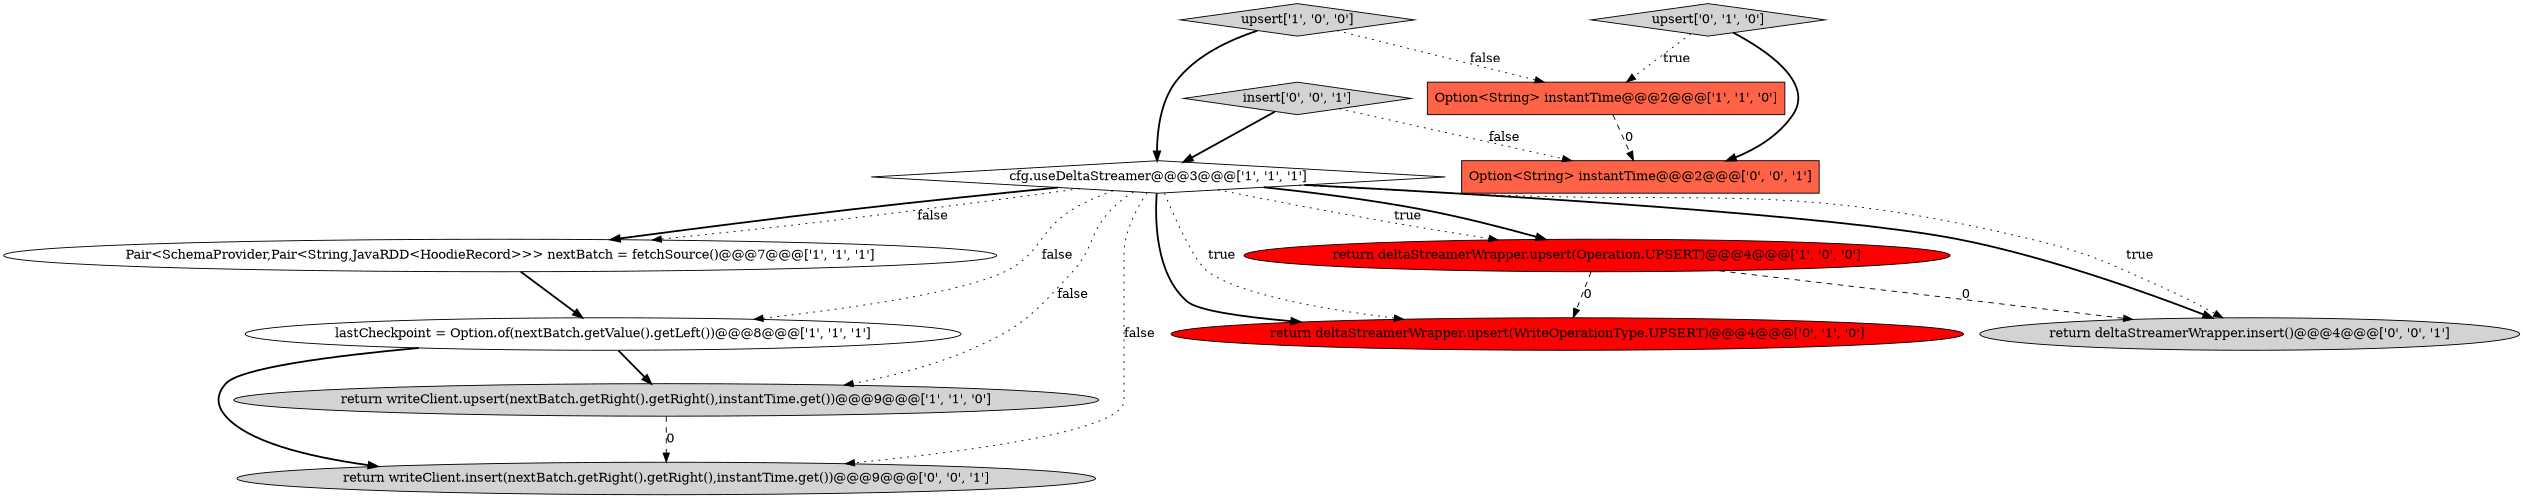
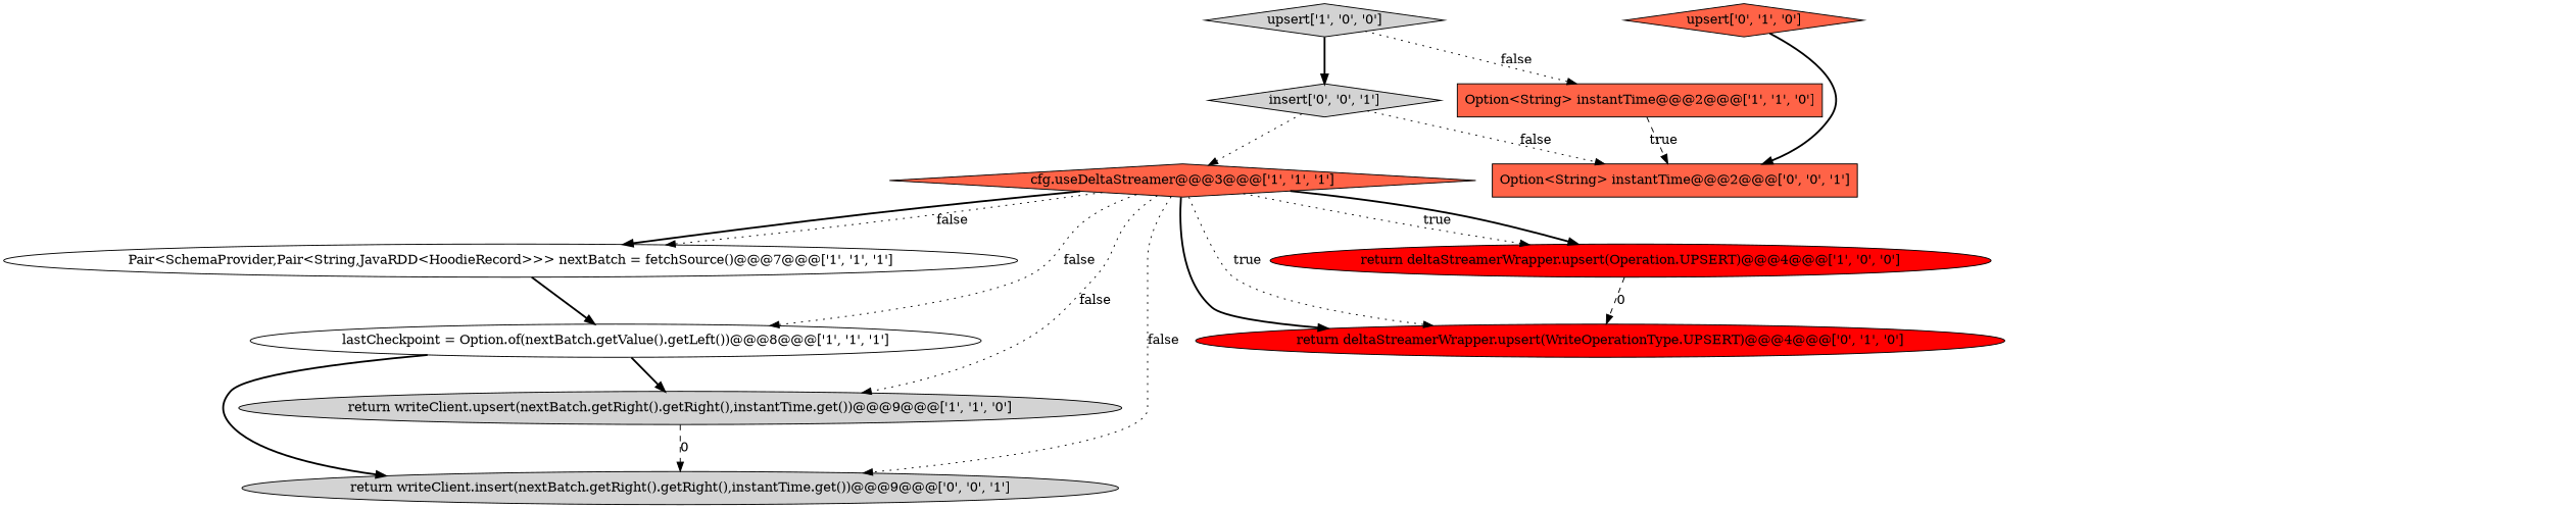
  digraph {
    node [fillcolor=lightgray shape=ellipse style=filled]
    edge [style=bold]
    n1 [fillcolor=white label="lastCheckpoint = Option.of(nextBatch.getValue().getLeft())@@@8@@@['1', '1', '1']"]
    n2 [label="return writeClient.upsert(nextBatch.getRight().getRight(),instantTime.get())@@@9@@@['1', '1', '0']"]
    n3 [label="return writeClient.insert(nextBatch.getRight().getRight(),instantTime.get())@@@9@@@['0', '0', '1']"]
    n4 [fillcolor=white label="Pair<SchemaProvider,Pair<String,JavaRDD<HoodieRecord>>> nextBatch = fetchSource()@@@7@@@['1', '1', '1']"]
    n5 [fillcolor=red label="return deltaStreamerWrapper.upsert(WriteOperationType.UPSERT)@@@4@@@['0', '1', '0']"]
    n6 [fillcolor=tomato label="Option<String> instantTime@@@2@@@['1', '1', '0']" shape=box]
    n7 [fillcolor=tomato label="Option<String> instantTime@@@2@@@['0', '0', '1']" shape=box]
    n8 [label="upsert['1', '0', '0']" shape=diamond]
-   n9 [fillcolor=white label="cfg.useDeltaStreamer@@@3@@@['1', '1', '1']" shape=diamond]
-   n10 [label="return deltaStreamerWrapper.insert()@@@4@@@['0', '0', '1']"]
+   n9 [fillcolor=tomato label="cfg.useDeltaStreamer@@@3@@@['1', '1', '1']" shape=diamond]
    n11 [fillcolor=red label="return deltaStreamerWrapper.upsert(Operation.UPSERT)@@@4@@@['1', '0', '0']"]
-   n12 [label="upsert['0', '1', '0']" shape=diamond]
+   n12 [fillcolor=tomato label="upsert['0', '1', '0']" shape=diamond]
    n13 [label="insert['0', '0', '1']" shape=diamond]
    n1 -> n2
    n1 -> n3
    n2 -> n3 [label=0 style=dashed]
    n4 -> n1
-   n6 -> n7 [label=0 style=dashed]
+   n6 -> n7 [label=true style=dashed]
    n8 -> n6 [label=false style=dotted]
-   n8 -> n9
+   n8 -> n13
    n9 -> n1 [label=false style=dotted]
    n9 -> n2 [label=false style=dotted]
    n9 -> n3 [label=false style=dotted]
    n9 -> n4
    n9 -> n4 [label=false style=dotted]
    n9 -> n5
    n9 -> n5 [label=true style=dotted]
-   n9 -> n10
-   n9 -> n10 [label=true style=dotted]
    n9 -> n11 [label=true style=dotted]
    n9 -> n11
    n11 -> n5 [label=0 style=dashed]
-   n11 -> n10 [label=0 style=dashed]
-   n12 -> n6 [label=true style=dotted]
    n12 -> n7
    n13 -> n7 [label=false style=dotted]
-   n13 -> n9
+   n13 -> n9 [style=dotted]
  }
